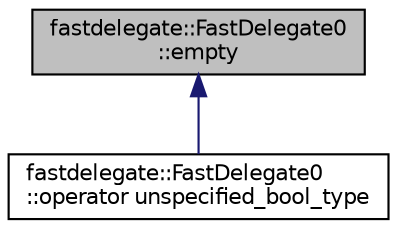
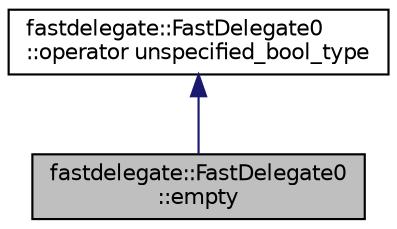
  digraph {
    rankdir=TB
    node [color=black fontname=Helvetica fontsize=10 shape=record style=filled]
    n1 [fillcolor=grey75 fontcolor=black height=0.2 label="fastdelegate::FastDelegate0\l::empty" width=0.4]
    n2 [fillcolor=white height=0.2 label="fastdelegate::FastDelegate0\l::operator unspecified_bool_type" width=0.4]
-   n1 -> n2 [color=midnightblue dir=back fontname=Helvetica fontsize=10 labelfontname=Helvetica labelfontsize=10 style=solid]
+   n2 -> n1 [color=midnightblue dir=back fontname=Helvetica fontsize=10 labelfontname=Helvetica labelfontsize=10 style=solid]
  }
